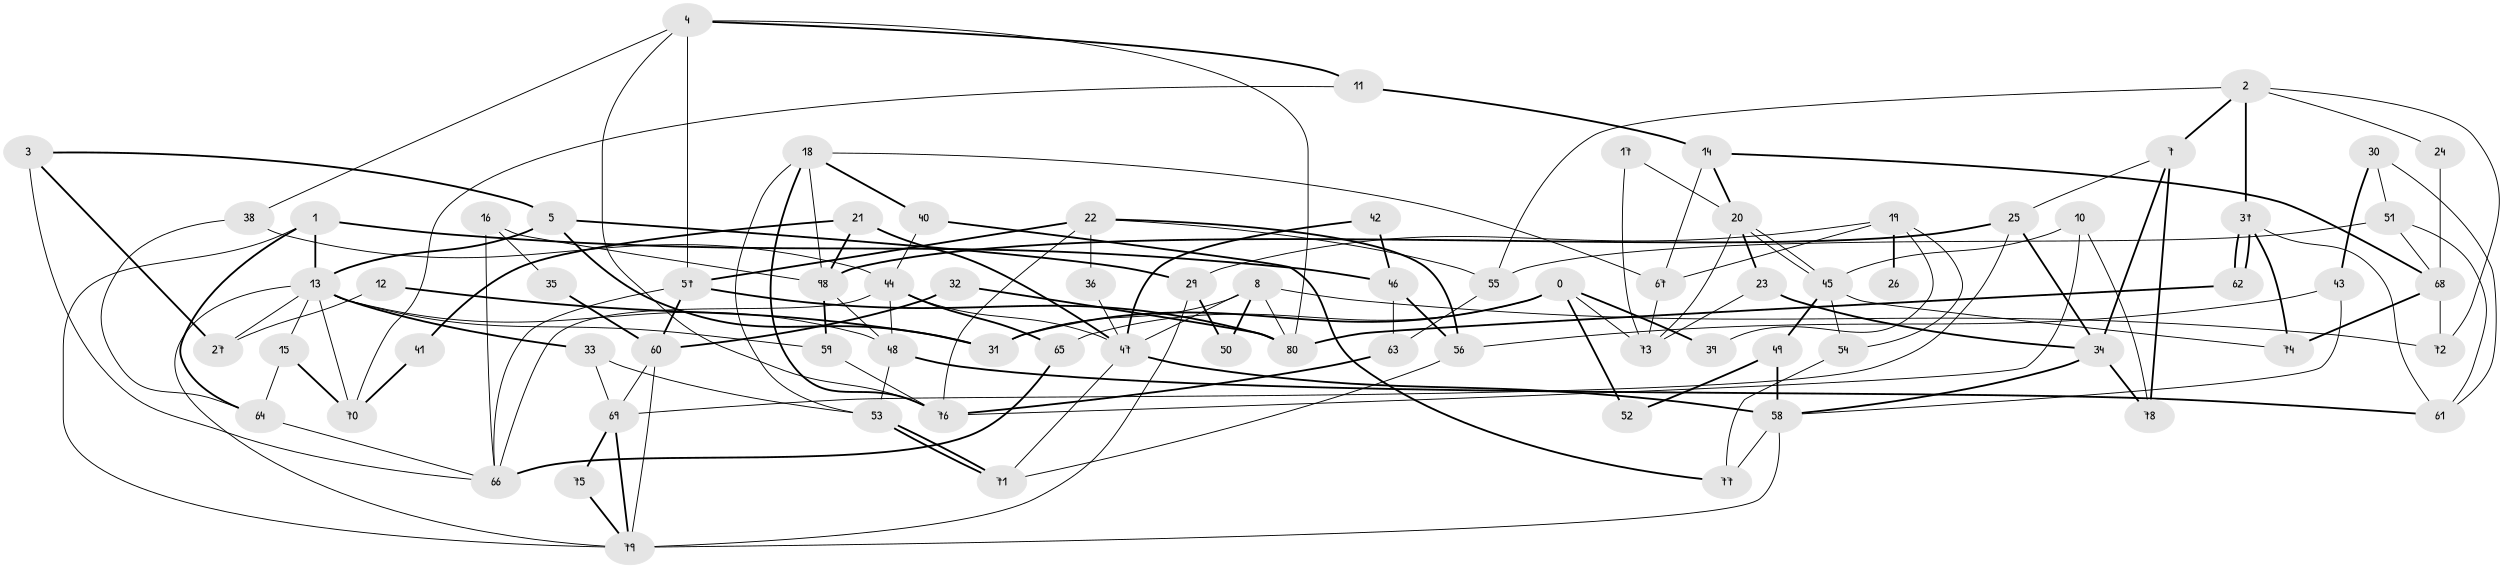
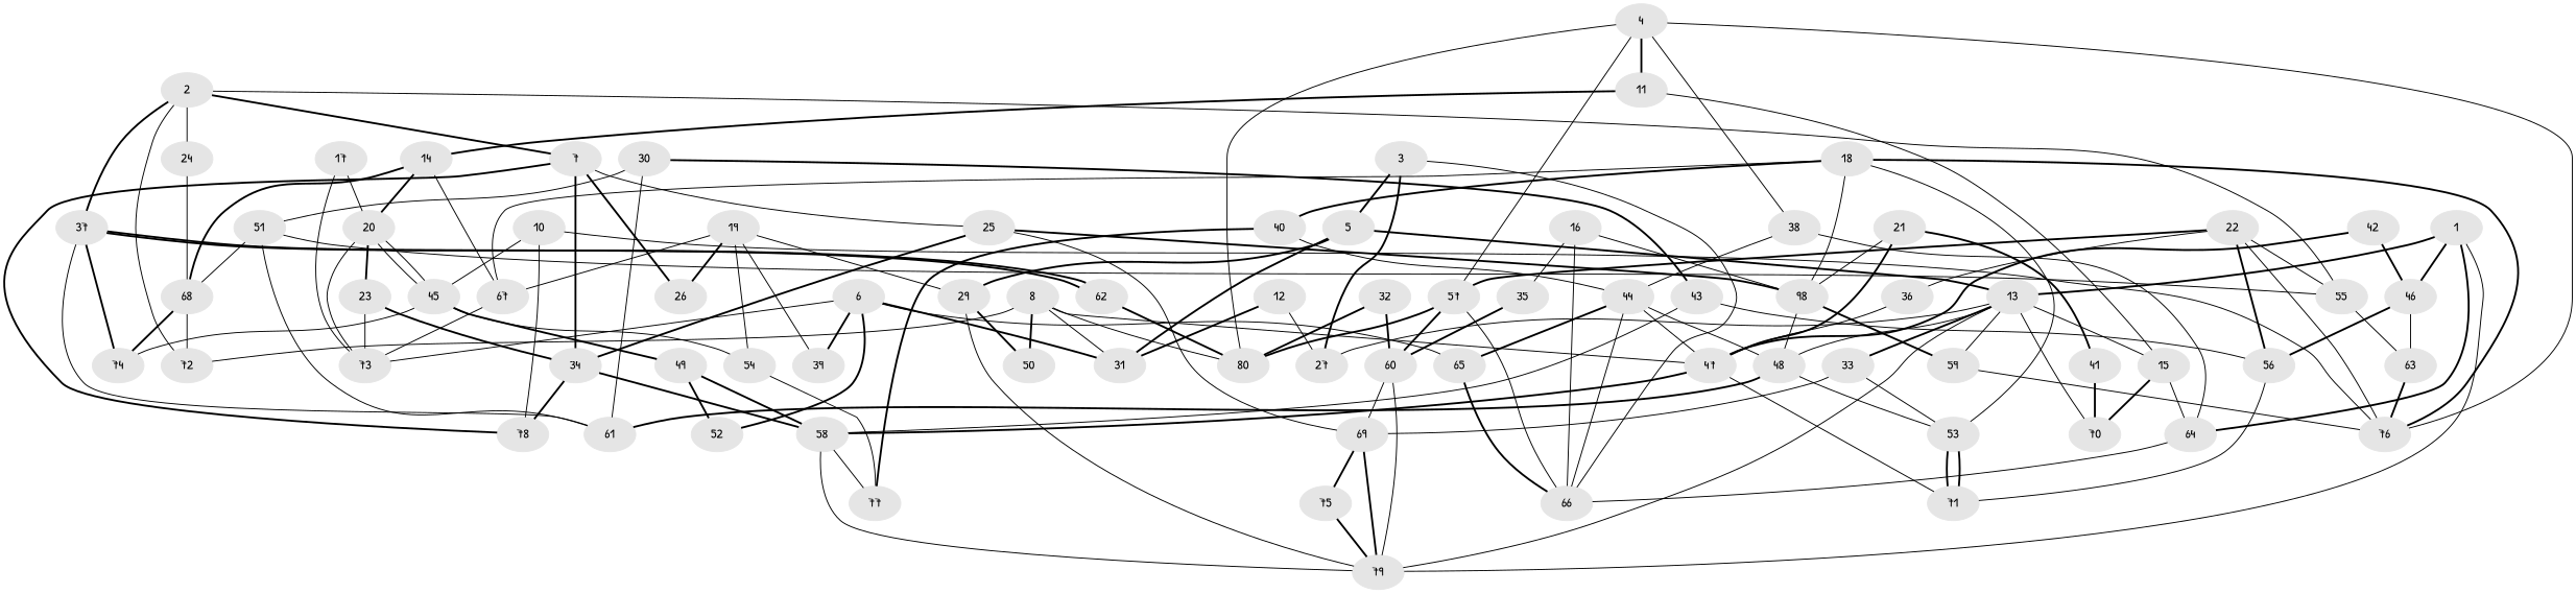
  graph {
    fontname="Patrick Hand"
    node [color=gray90 fontname="Patrick Hand" style=filled]
    edge [fontname="Patrick Hand" style=solid]
    1
    13
    46
    64
    79
    27
    70
    15
    33
    48
    59
    56
    63
    66
    2
    7
    24
    37
    55
    72
    25
    26
    34
    78
    68
    61
    62
    74
    3
    5
    29
    31
    4
    11
    38
    57
    76
    80
    14
    44
    60
    50
-   6 [label=0]
+   6
    39
    52
    65
    73
    n48 [label=98]
    69
    58
    8
    47
    71
    10
    45
    54
    49
    20
    67
    12
    53
    23
    16
    35
    17
    18
    40
    77
    19
    21
    41
    22
    36
    75
    30
    43
    51
    32
    42
    1 -- 13 [style=bold]
    1 -- 46 [style=bold]
    1 -- 64 [style=bold]
    1 -- 79
    13 -- 79
    13 -- 27
    13 -- 70
    13 -- 15
    13 -- 33 [style=bold]
    13 -- 48
    13 -- 59
    46 -- 56 [style=bold]
    46 -- 63
    64 -- 66
    15 -- 64
    15 -- 70 [style=bold]
    33 -- 69
    33 -- 53
    48 -- 61 [style=bold]
    48 -- 53
    59 -- 76
    56 -- 71
    63 -- 76 [style=bold]
    2 -- 7 [style=bold]
    2 -- 24
    2 -- 37 [style=bold]
    2 -- 55
    2 -- 72
    7 -- 25
+   7 -- 26 [style=bold]
    7 -- 34 [style=bold]
    7 -- 78 [style=bold]
    24 -- 68
    37 -- 61
    37 -- 62 [style=bold]
    37 -- 62 [style=bold]
    37 -- 74 [style=bold]
    55 -- 63
    25 -- 34 [style=bold]
    25 -- n48 [style=bold]
    25 -- 69
    34 -- 78 [style=bold]
    34 -- 58 [style=bold]
    68 -- 72
    68 -- 74 [style=bold]
    62 -- 80 [style=bold]
    3 -- 27 [style=bold]
    3 -- 66
    3 -- 5 [style=bold]
    5 -- 13 [style=bold]
    5 -- 29 [style=bold]
    5 -- 31 [style=bold]
    29 -- 79
    29 -- 50 [style=bold]
    4 -- 11 [style=bold]
    4 -- 38
    4 -- 57
    4 -- 76
    4 -- 80
-   11 -- 70
+   11 -- 15
    11 -- 14 [style=bold]
    38 -- 64
    38 -- 44
    57 -- 66
    57 -- 80 [style=bold]
    57 -- 60 [style=bold]
    14 -- 68 [style=bold]
    14 -- 20 [style=bold]
    14 -- 67
    44 -- 48
    44 -- 66
    44 -- 65 [style=bold]
    44 -- 47
    60 -- 79
    60 -- 69
    6 -- 31 [style=bold]
    6 -- 39 [style=bold]
    6 -- 52 [style=bold]
    6 -- 65
    6 -- 73
    65 -- 66 [style=bold]
    n48 -- 48
    n48 -- 59 [style=bold]
    69 -- 79 [style=bold]
    69 -- 75 [style=bold]
    58 -- 79
    58 -- 77
    8 -- 72
    8 -- 31
    8 -- 80
    8 -- 50 [style=bold]
    8 -- 47
    47 -- 58 [style=bold]
    47 -- 71
    10 -- 78
    10 -- 76
    10 -- 45
    45 -- 74
    45 -- 54
    45 -- 49 [style=bold]
    54 -- 77
    49 -- 52 [style=bold]
    49 -- 58 [style=bold]
    20 -- 73
    20 -- 45
    20 -- 45
    20 -- 23 [style=bold]
    67 -- 73
    12 -- 27
    12 -- 31 [style=bold]
    53 -- 71 [style=bold]
    53 -- 71 [style=bold]
    23 -- 34 [style=bold]
    23 -- 73
    16 -- 66
    16 -- n48
    16 -- 35
    35 -- 60 [style=bold]
    17 -- 73
    17 -- 20
    18 -- 76 [style=bold]
    18 -- n48
    18 -- 67
    18 -- 53
    18 -- 40 [style=bold]
    40 -- 44
    40 -- 77 [style=bold]
    19 -- 26 [style=bold]
    19 -- 29
    19 -- 39
    19 -- 54
    19 -- 67
-   21 -- n48 [style=bold]
+   21 -- n48
    21 -- 47 [style=bold]
    21 -- 41 [style=bold]
    41 -- 70 [style=bold]
    22 -- 56 [style=bold]
    22 -- 55
    22 -- 57 [style=bold]
    22 -- 76
    22 -- 36
    36 -- 47
    75 -- 79 [style=bold]
    30 -- 61
    30 -- 43 [style=bold]
    30 -- 51
    43 -- 56
    43 -- 58
    51 -- 55
    51 -- 68
    51 -- 61
    32 -- 80 [style=bold]
    32 -- 60 [style=bold]
    42 -- 46 [style=bold]
    42 -- 47 [style=bold]
  }
